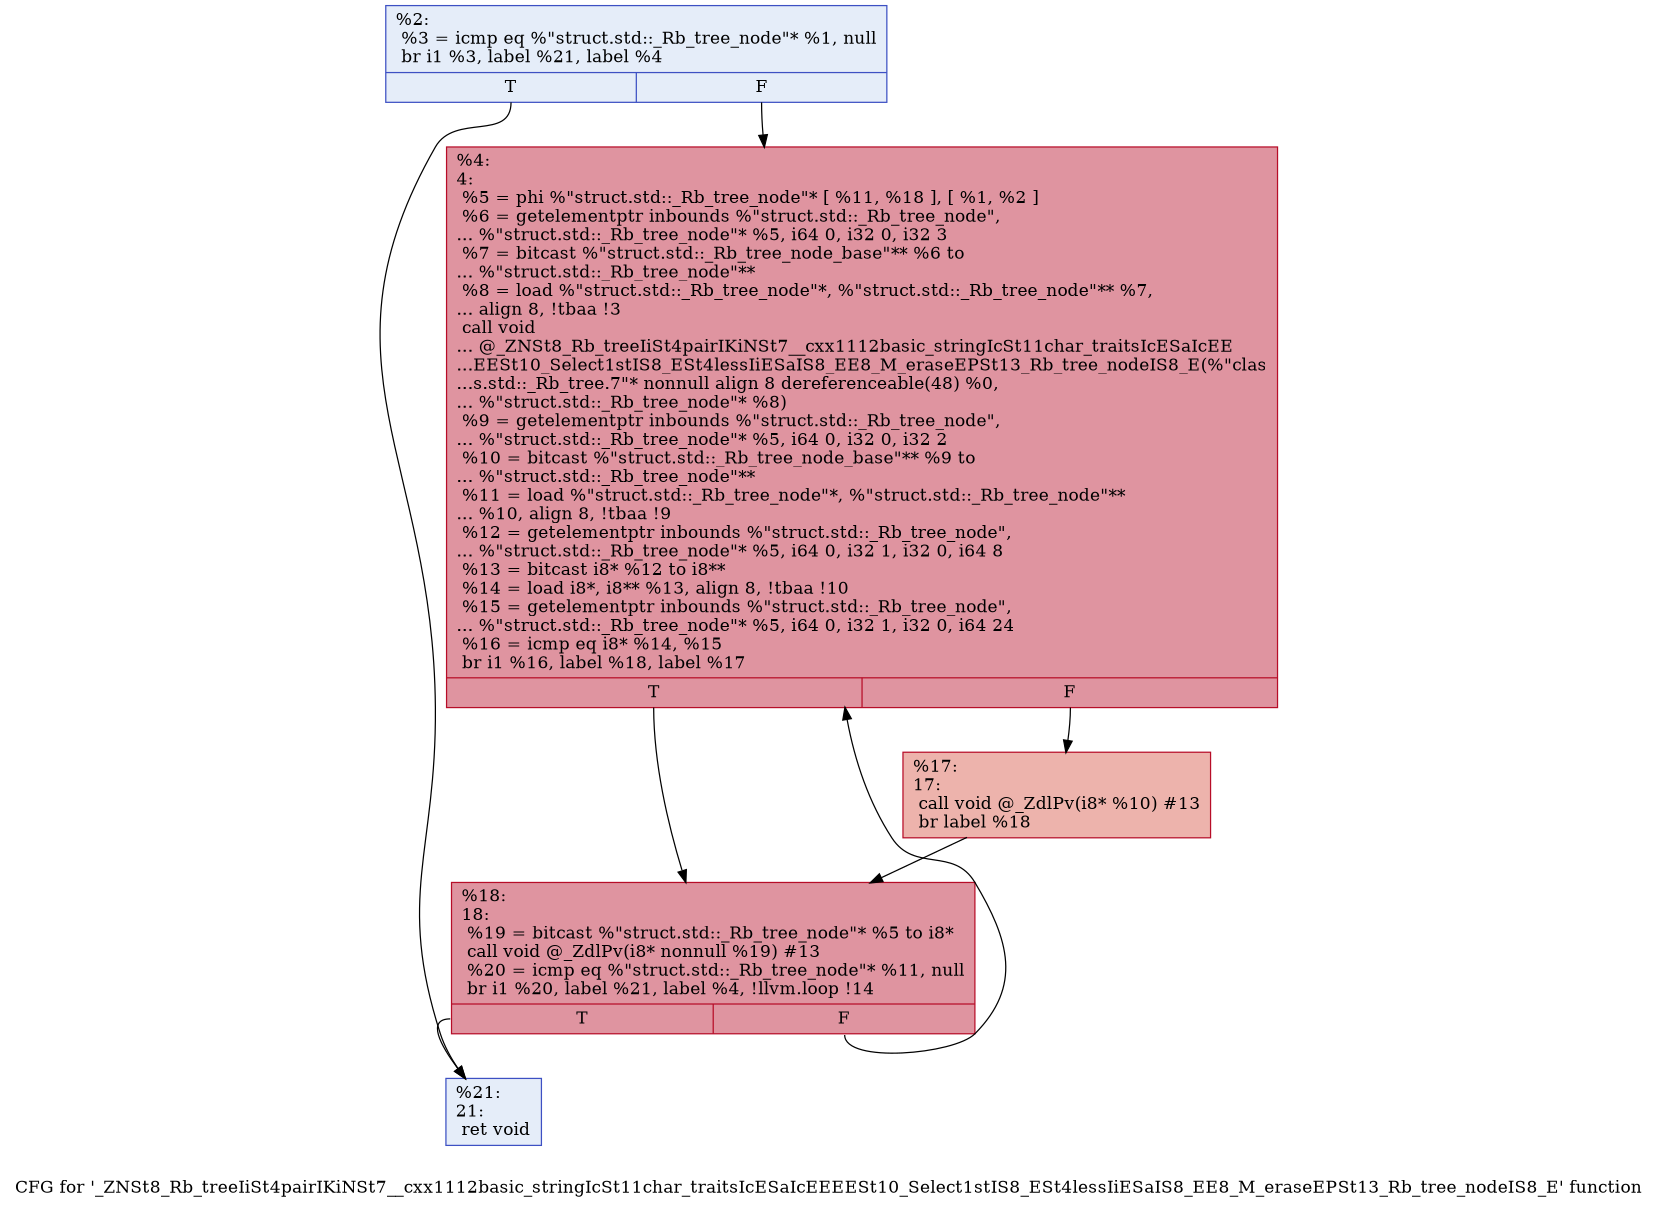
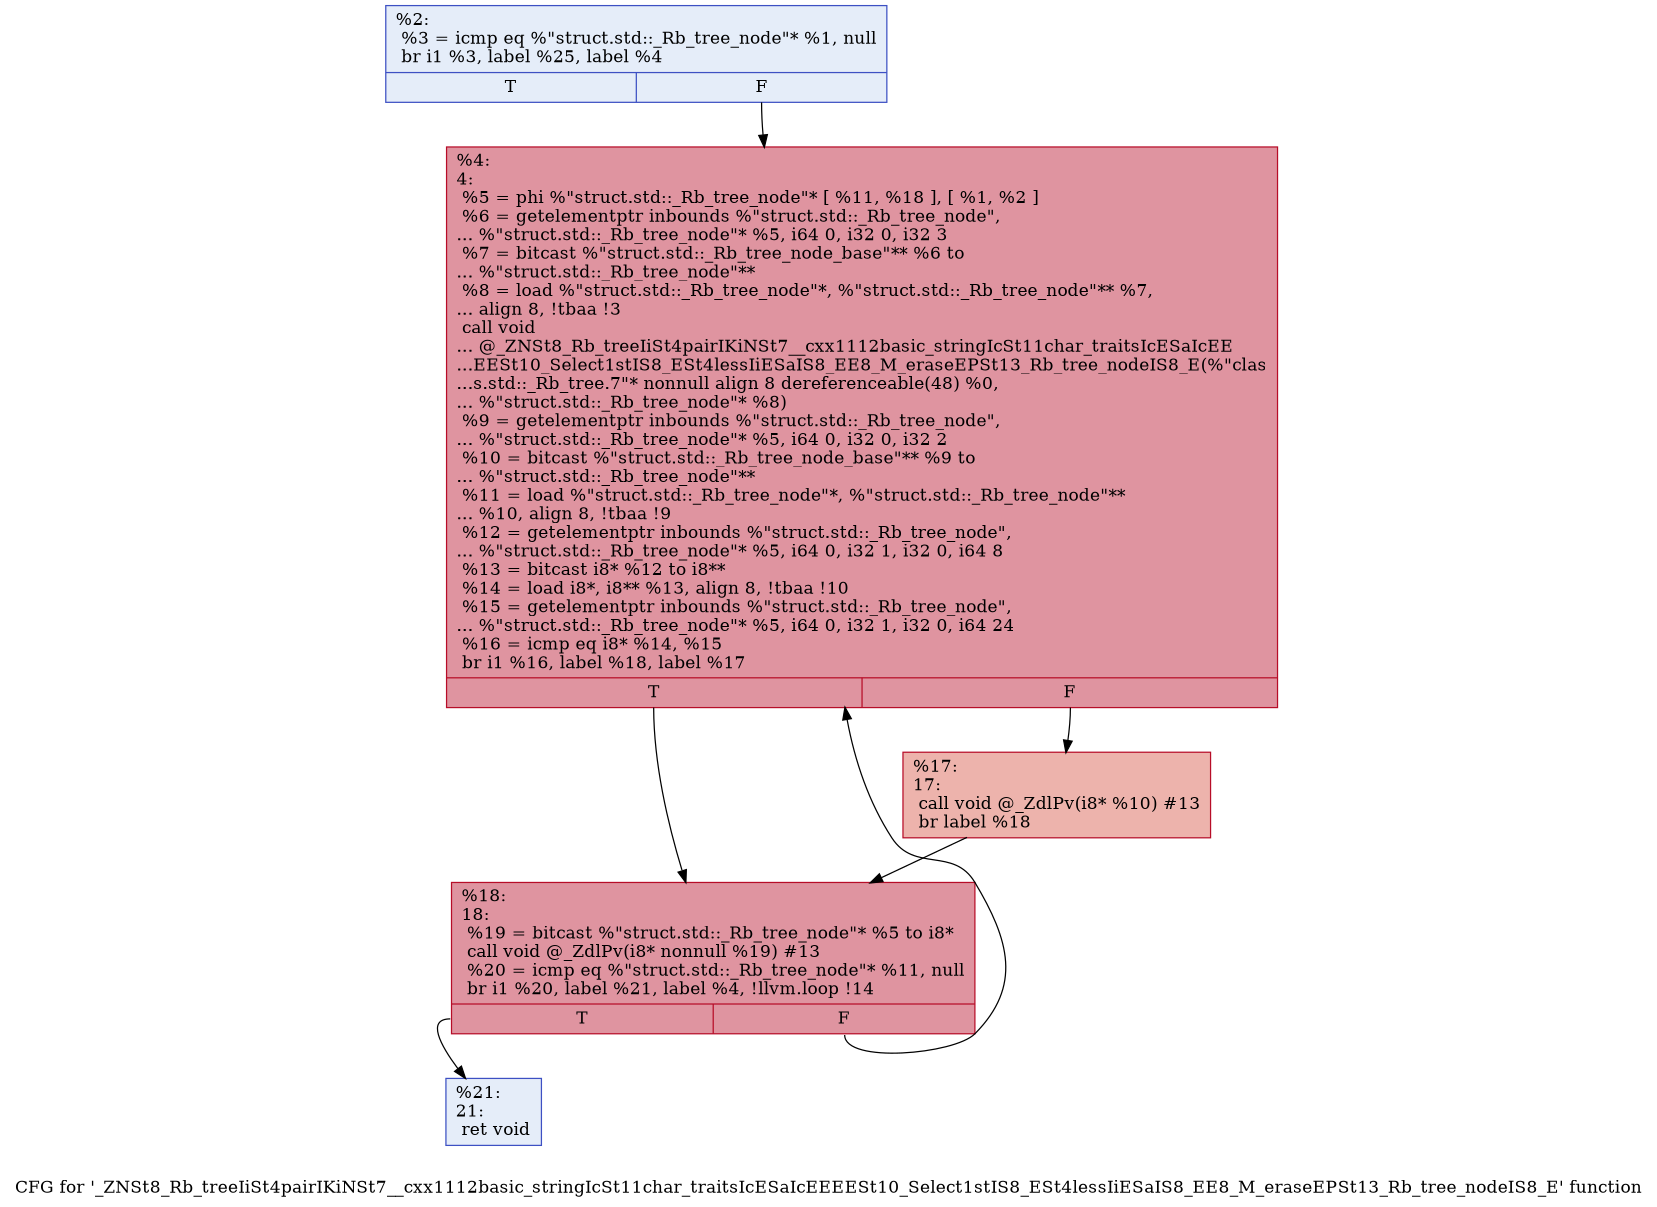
  digraph {
    label="CFG for '_ZNSt8_Rb_treeIiSt4pairIKiNSt7__cxx1112basic_stringIcSt11char_traitsIcESaIcEEEESt10_Select1stIS8_ESt4lessIiESaIS8_EE8_M_eraseEPSt13_Rb_tree_nodeIS8_E' function"
    node [color="#b70d28ff" fillcolor="#c5d6f270" shape=record style=filled]
    edge [tailport=s0]
-   n1 [color="#3d50c3ff" label="{%2:\l  %3 = icmp eq %\"struct.std::_Rb_tree_node\"* %1, null\l  br i1 %3, label %21, label %4\l|{<s0>T|<s1>F}}"]
+   n1 [color="#3d50c3ff" label="{%2:\l  %3 = icmp eq %\"struct.std::_Rb_tree_node\"* %1, null\l  br i1 %3, label %25, label %4\l|{<s0>T|<s1>F}}"]
    n2 [color="#3d50c3ff" label="{%21:\l21:                                               \l  ret void\l}"]
    n3 [fillcolor="#b70d2870" label="{%4:\l4:                                                \l  %5 = phi %\"struct.std::_Rb_tree_node\"* [ %11, %18 ], [ %1, %2 ]\l  %6 = getelementptr inbounds %\"struct.std::_Rb_tree_node\",\l... %\"struct.std::_Rb_tree_node\"* %5, i64 0, i32 0, i32 3\l  %7 = bitcast %\"struct.std::_Rb_tree_node_base\"** %6 to\l... %\"struct.std::_Rb_tree_node\"**\l  %8 = load %\"struct.std::_Rb_tree_node\"*, %\"struct.std::_Rb_tree_node\"** %7,\l... align 8, !tbaa !3\l  call void\l... @_ZNSt8_Rb_treeIiSt4pairIKiNSt7__cxx1112basic_stringIcSt11char_traitsIcESaIcEE\l...EESt10_Select1stIS8_ESt4lessIiESaIS8_EE8_M_eraseEPSt13_Rb_tree_nodeIS8_E(%\"clas\l...s.std::_Rb_tree.7\"* nonnull align 8 dereferenceable(48) %0,\l... %\"struct.std::_Rb_tree_node\"* %8)\l  %9 = getelementptr inbounds %\"struct.std::_Rb_tree_node\",\l... %\"struct.std::_Rb_tree_node\"* %5, i64 0, i32 0, i32 2\l  %10 = bitcast %\"struct.std::_Rb_tree_node_base\"** %9 to\l... %\"struct.std::_Rb_tree_node\"**\l  %11 = load %\"struct.std::_Rb_tree_node\"*, %\"struct.std::_Rb_tree_node\"**\l... %10, align 8, !tbaa !9\l  %12 = getelementptr inbounds %\"struct.std::_Rb_tree_node\",\l... %\"struct.std::_Rb_tree_node\"* %5, i64 0, i32 1, i32 0, i64 8\l  %13 = bitcast i8* %12 to i8**\l  %14 = load i8*, i8** %13, align 8, !tbaa !10\l  %15 = getelementptr inbounds %\"struct.std::_Rb_tree_node\",\l... %\"struct.std::_Rb_tree_node\"* %5, i64 0, i32 1, i32 0, i64 24\l  %16 = icmp eq i8* %14, %15\l  br i1 %16, label %18, label %17\l|{<s0>T|<s1>F}}"]
    n4 [fillcolor="#b70d2870" label="{%18:\l18:                                               \l  %19 = bitcast %\"struct.std::_Rb_tree_node\"* %5 to i8*\l  call void @_ZdlPv(i8* nonnull %19) #13\l  %20 = icmp eq %\"struct.std::_Rb_tree_node\"* %11, null\l  br i1 %20, label %21, label %4, !llvm.loop !14\l|{<s0>T|<s1>F}}"]
    n5 [fillcolor="#d6524470" label="{%17:\l17:                                               \l  call void @_ZdlPv(i8* %10) #13\l  br label %18\l}"]
-   n1 -> n2
    n1 -> n3 [tailport=s1]
    n3 -> n4
    n3 -> n5 [tailport=s1]
    n4 -> n2
    n4 -> n3 [tailport=s1]
    n5 -> n4
  }
